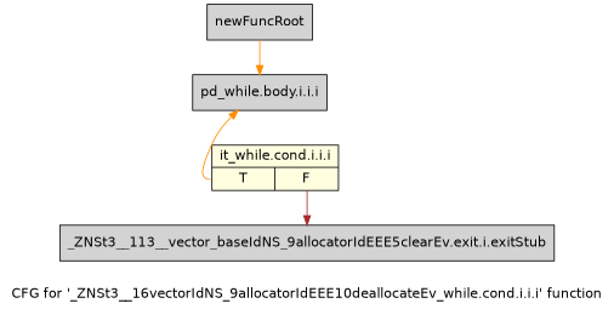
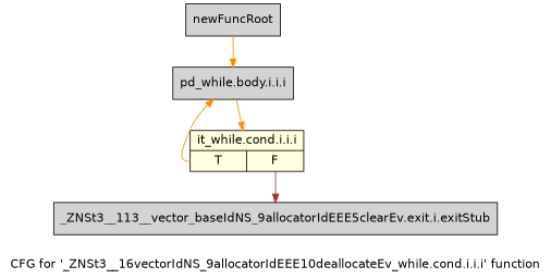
  digraph {
    fontname="DejaVu Sans"
    label="CFG for '_ZNSt3__16vectorIdNS_9allocatorIdEEE10deallocateEv_while.cond.i.i.i' function"
    node [fillcolor=lightgrey fontname="DejaVu Sans" shape=record style=filled]
    edge [color=darkorange fontname="DejaVu Sans"]
    n1 [label="{newFuncRoot}"]
    n2 [label="{pd_while.body.i.i.i}"]
    n3 [fillcolor=lightyellow label="{it_while.cond.i.i.i|{<s0>T|<s1>F}}"]
    n4 [label="{_ZNSt3__113__vector_baseIdNS_9allocatorIdEEE5clearEv.exit.i.exitStub}"]
    n1 -> n2
+   n2 -> n3
    n3 -> n2 [tailport=s0]
    n3 -> n4 [color=brown tailport=s1]
  }
